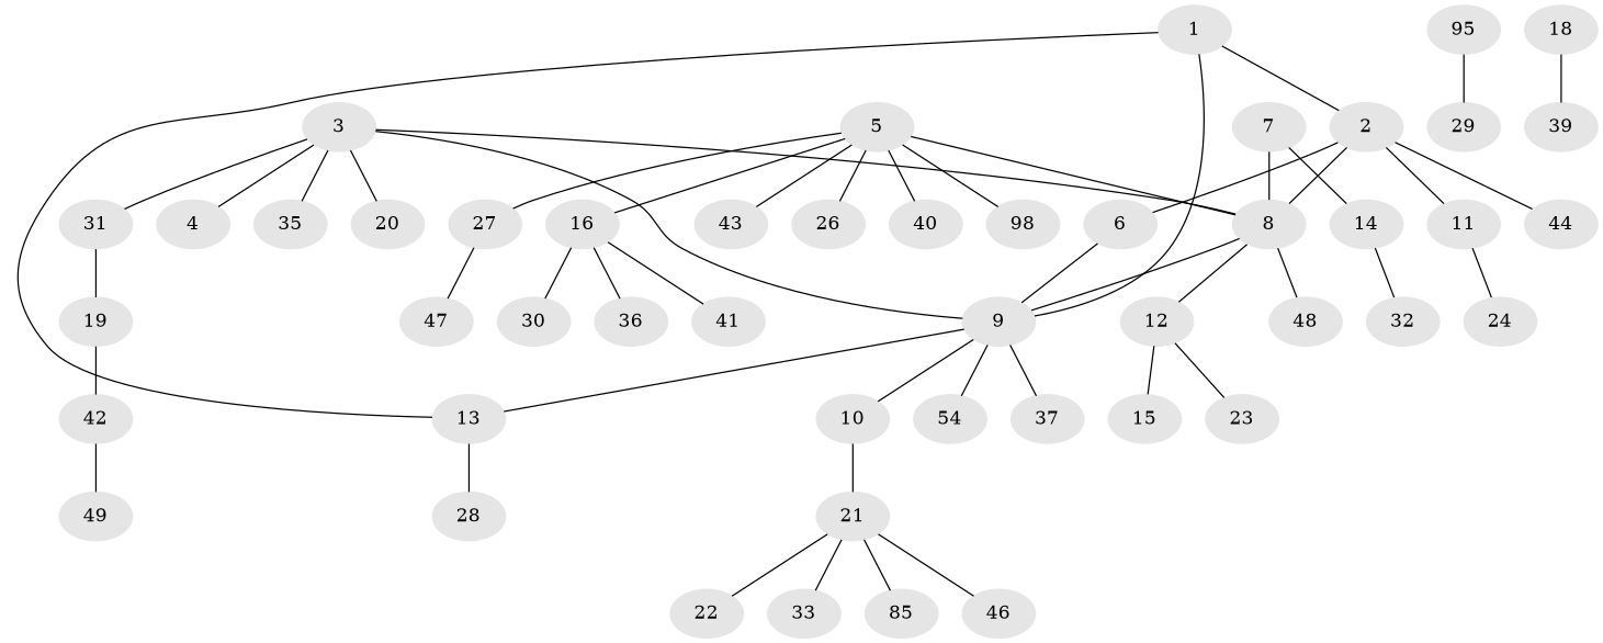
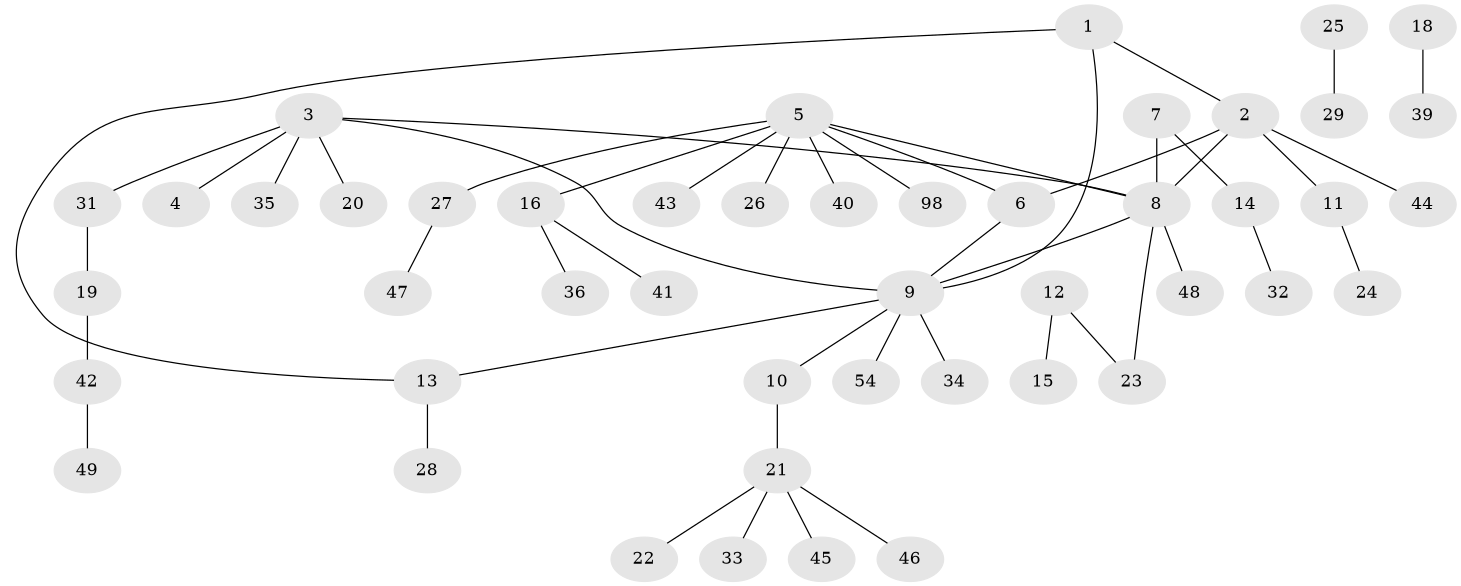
  graph {
    node [color=gray90 style=filled]
    1
    2
    9
    13
    6
    8
    11
    44
    3
    4
    20
    31
    35
    10
    n15 [label=54]
-   37
+   37 [label=34]
    28
    19
    42
    12
    48
    24
    5
    16
    26
    27
    n27 [label=98]
    40
    43
-   30
    36
    41
-   25 [label=95]
+   25
    29
    47
    7
    14
    32
    15
    23
    18
    39
    21
    22
    33
-   45 [label=85]
+   45
    46
    49
    1 -- 2
    1 -- 9
    1 -- 13
    2 -- 6
    2 -- 8
    2 -- 11
    2 -- 44
    9 -- 13
    9 -- 10
    9 -- n15
    9 -- 37
    13 -- 28
    6 -- 9
    8 -- 9
-   8 -- 12
+   8 -- 23
    8 -- 48
    11 -- 24
    3 -- 9
    3 -- 8
    3 -- 4
    3 -- 20
    3 -- 31
    3 -- 35
    31 -- 19
    10 -- 21
    19 -- 42
    42 -- 49
    12 -- 15
    12 -- 23
+   5 -- 6
    5 -- 8
    5 -- 16
    5 -- 26
    5 -- 27
    5 -- n27
    5 -- 40
    5 -- 43
-   16 -- 30
    16 -- 36
    16 -- 41
    27 -- 47
    25 -- 29
    7 -- 8
    7 -- 14
    14 -- 32
    18 -- 39
    21 -- 22
    21 -- 33
    21 -- 45
    21 -- 46
  }
